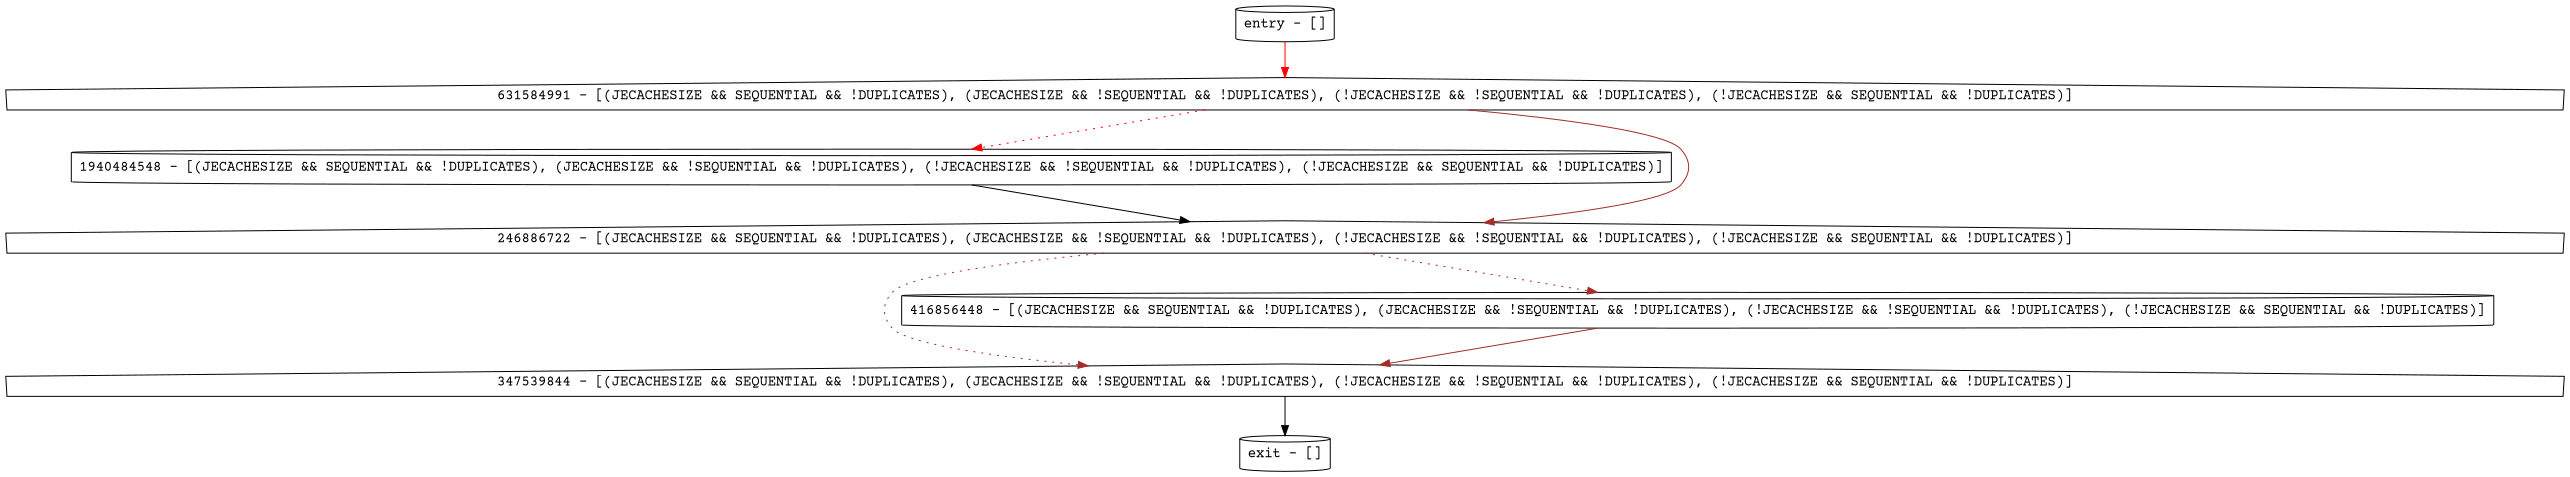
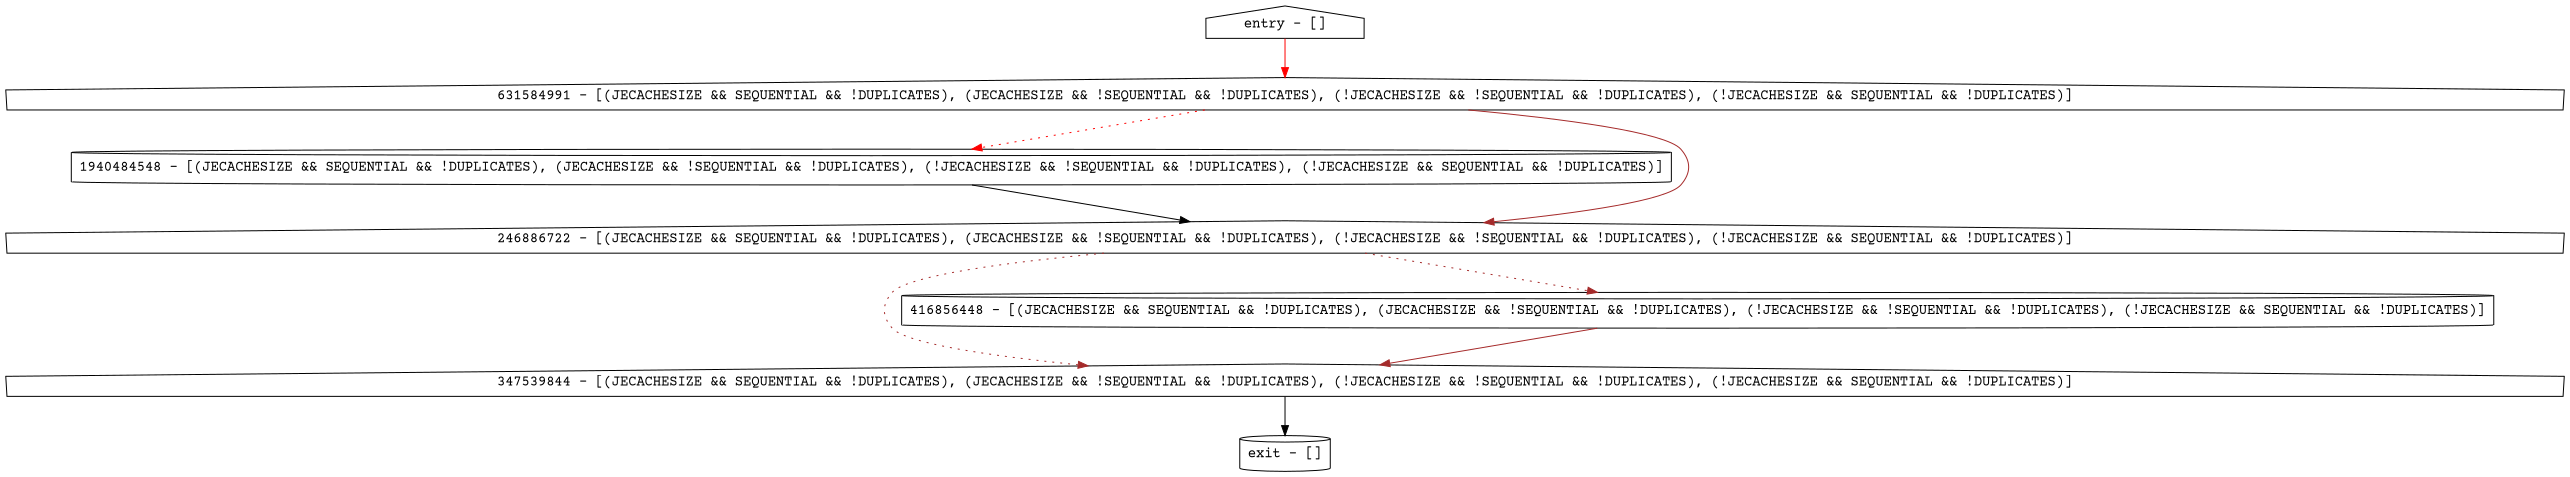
  digraph {
    fontname="Courier Prime"
    node [shape=house fontname="Courier Prime"]
    edge [color=brown style=solid fontname="Courier Prime"]
    n1 [label="1940484548 - [(JECACHESIZE && SEQUENTIAL && !DUPLICATES), (JECACHESIZE && !SEQUENTIAL && !DUPLICATES), (!JECACHESIZE && !SEQUENTIAL && !DUPLICATES), (!JECACHESIZE && SEQUENTIAL && !DUPLICATES)]" shape=cylinder]
    n2 [label="246886722 - [(JECACHESIZE && SEQUENTIAL && !DUPLICATES), (JECACHESIZE && !SEQUENTIAL && !DUPLICATES), (!JECACHESIZE && !SEQUENTIAL && !DUPLICATES), (!JECACHESIZE && SEQUENTIAL && !DUPLICATES)]"]
-   n3 [label="entry - []" shape=cylinder]
+   n3 [label="entry - []"]
    n4 [label="631584991 - [(JECACHESIZE && SEQUENTIAL && !DUPLICATES), (JECACHESIZE && !SEQUENTIAL && !DUPLICATES), (!JECACHESIZE && !SEQUENTIAL && !DUPLICATES), (!JECACHESIZE && SEQUENTIAL && !DUPLICATES)]"]
    n5 [label="exit - []" shape=cylinder]
    n6 [label="347539844 - [(JECACHESIZE && SEQUENTIAL && !DUPLICATES), (JECACHESIZE && !SEQUENTIAL && !DUPLICATES), (!JECACHESIZE && !SEQUENTIAL && !DUPLICATES), (!JECACHESIZE && SEQUENTIAL && !DUPLICATES)]"]
    n7 [label="416856448 - [(JECACHESIZE && SEQUENTIAL && !DUPLICATES), (JECACHESIZE && !SEQUENTIAL && !DUPLICATES), (!JECACHESIZE && !SEQUENTIAL && !DUPLICATES), (!JECACHESIZE && SEQUENTIAL && !DUPLICATES)]" shape=cylinder]
    n1 -> n2 [color=black]
    n2 -> n6 [style=dotted]
    n2 -> n7 [style=dotted]
    n3 -> n4 [color=red]
    n4 -> n1 [color=red style=dotted]
    n4 -> n2
    n6 -> n5 [color=black]
    n7 -> n6
  }
